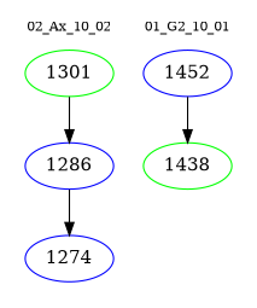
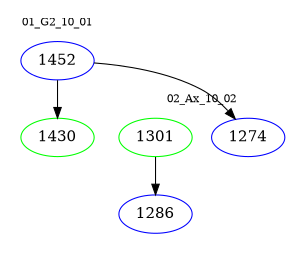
  digraph {
    node [color=blue]
    edge [color=black]
    n1 [label=1286]
    n2 [label=1274]
    n3 [color=green label=1301]
    n4 [label=1452]
-   n5 [color=green label=1438]
+   n5 [color=green label=1430]
    subgraph cluster_1 {
      color=white
      fontsize=10
      label="02_Ax_10_02"
      n1
      n2
      n3
    }
    subgraph cluster_2 {
      color=white
      fontsize=10
      label="01_G2_10_01"
      n4
      n5
    }
-   n1 -> n2
+   n4 -> n2
    n3 -> n1
    n4 -> n5
  }
